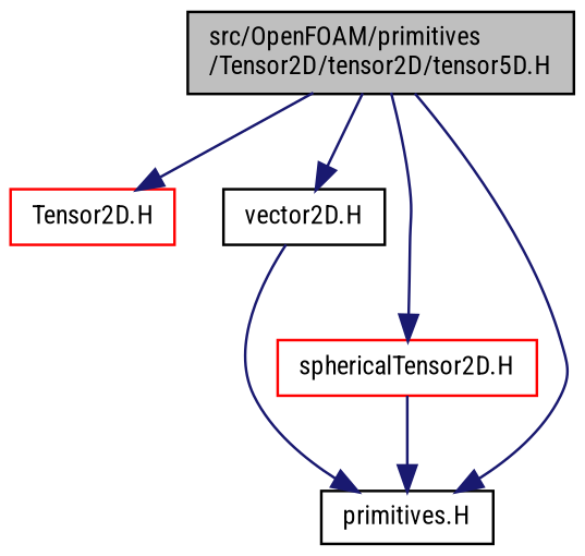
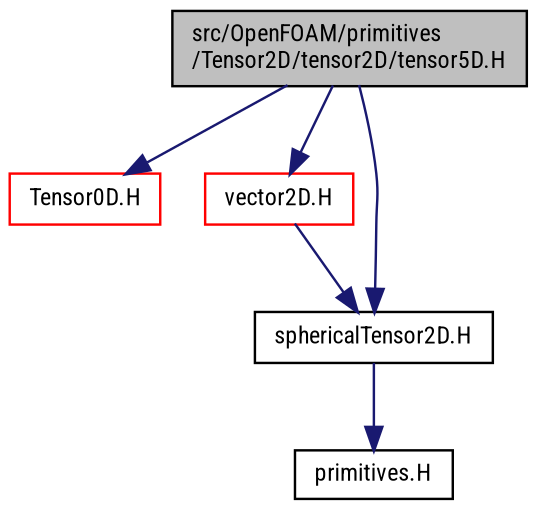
  digraph {
    fontname="Roboto Condensed"
    node [color=red fontname="Roboto Condensed" fontsize=10 shape=record]
    edge [color=midnightblue fontname="Roboto Condensed" fontsize=10 labelfontname=FreeSans labelfontsize=10 style=solid]
    n1 [color=black fillcolor=grey75 fontcolor=black height=0.2 label="src/OpenFOAM/primitives\l/Tensor2D/tensor2D/tensor5D.H" style=filled width=0.4]
-   n2 [height=0.2 label="Tensor2D.H" width=0.4]
-   n3 [color=black height=0.2 label="vector2D.H" width=0.4]
+   n2 [height=0.2 label="Tensor0D.H" width=0.4]
+   n3 [height=0.2 label="vector2D.H" width=0.4]
    n4 [color=black height=0.2 label="primitives.H" width=0.4]
-   n5 [height=0.2 label="sphericalTensor2D.H" width=0.4]
+   n5 [color=black height=0.2 label="sphericalTensor2D.H" width=0.4]
    n1 -> n2
    n1 -> n3
-   n1 -> n4
    n1 -> n5
-   n3 -> n4
+   n3 -> n5
    n5 -> n4
  }
